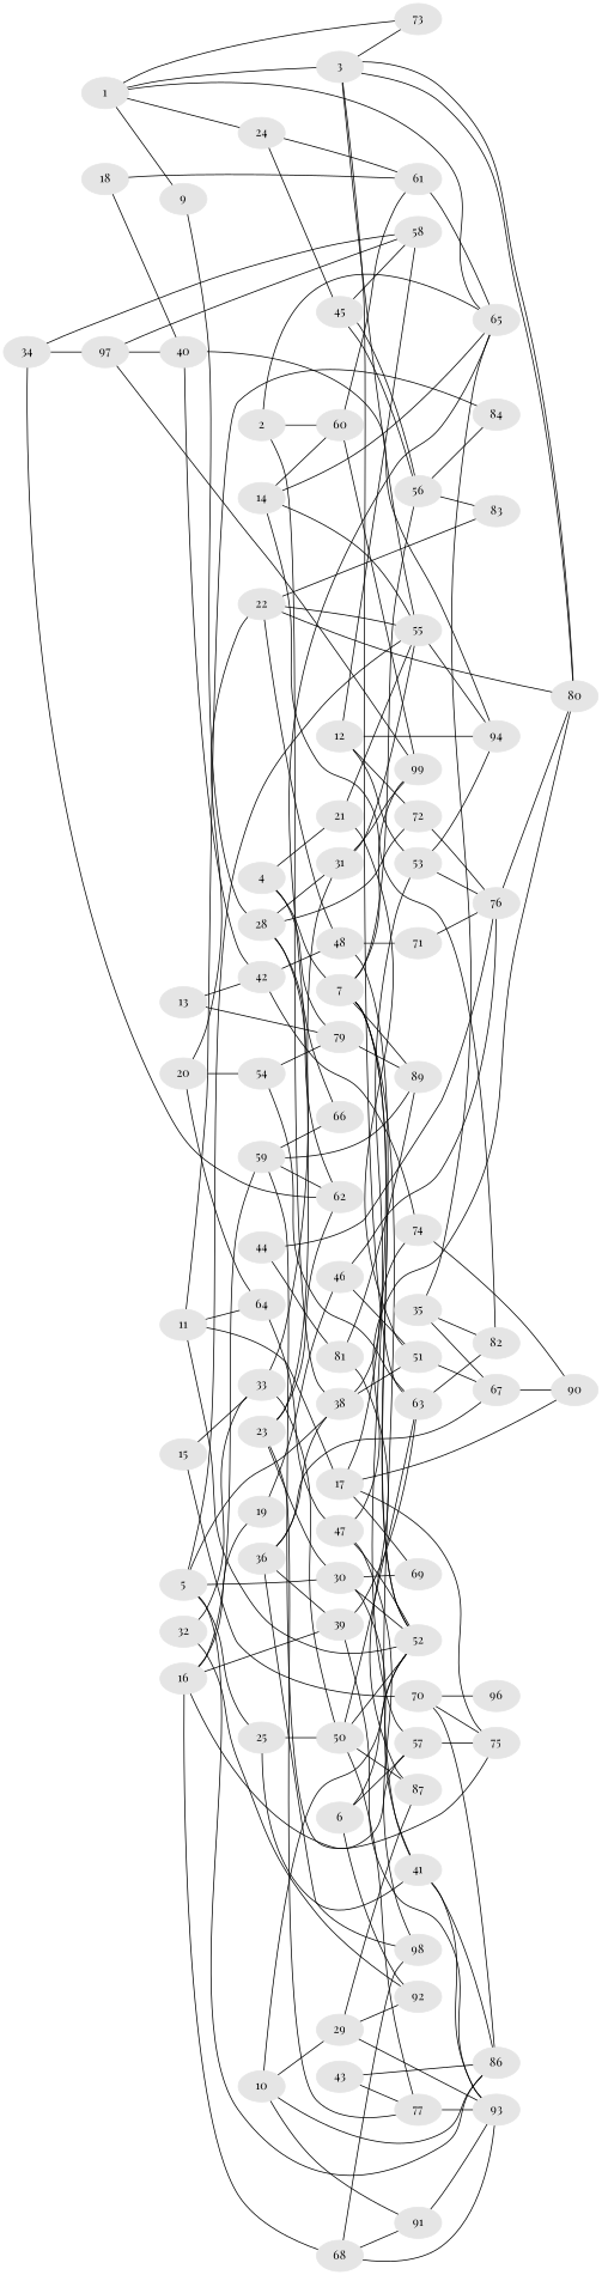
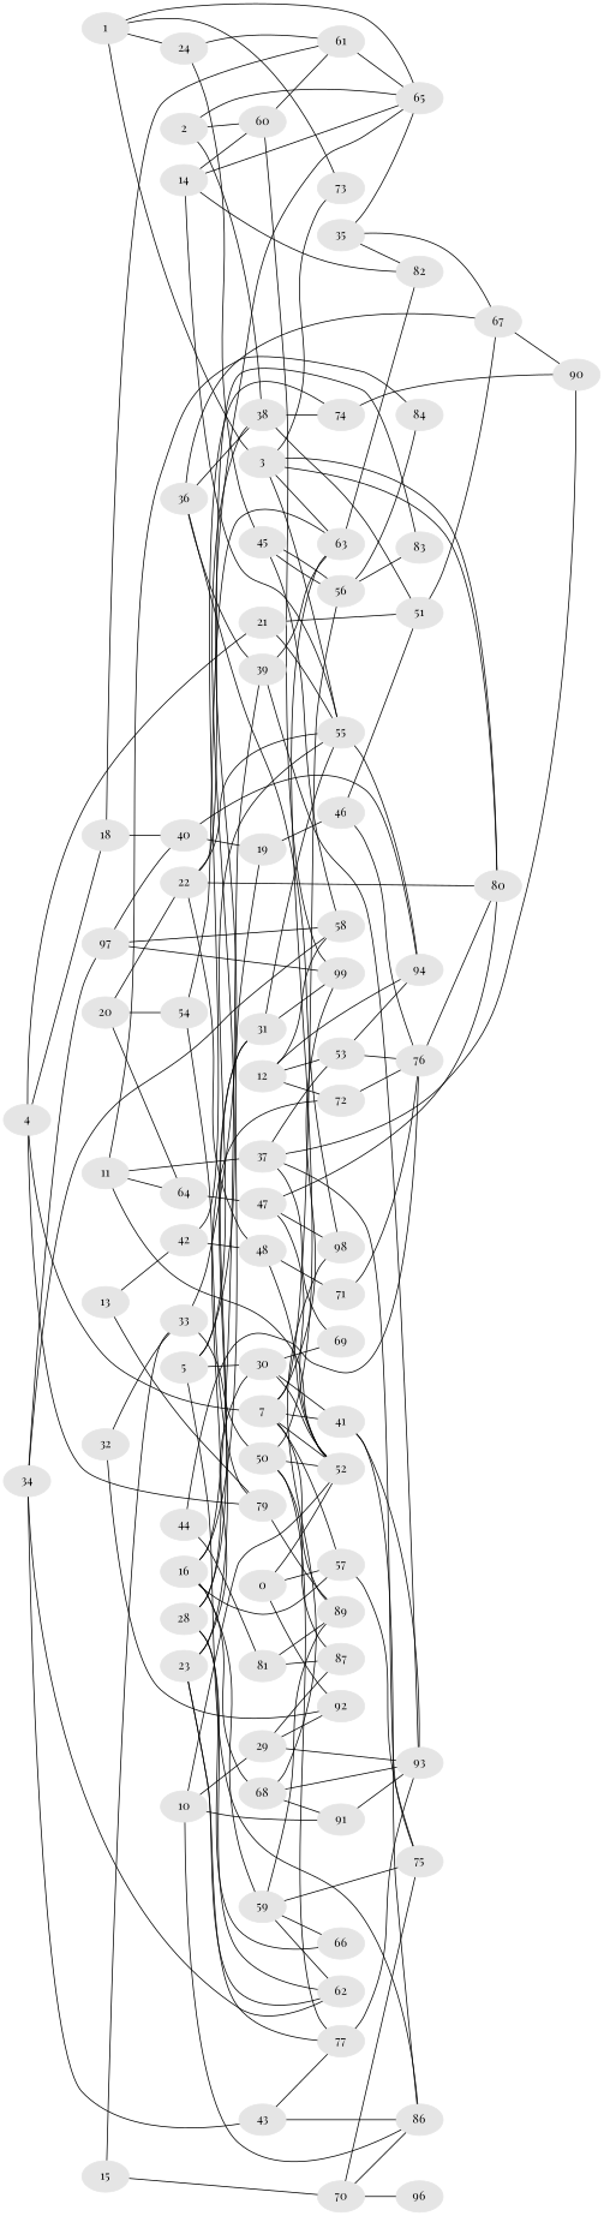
  graph {
    fontname="Playfair Display"
    rankdir=LR
    node [color=gray90 fontname="Playfair Display" style=filled]
    edge [fontname="Playfair Display"]
    1
    3
-   9
    24
    65
    73
    55
    63
    80
    28
    61
    45
    2
    38
    60
    51
    74
    n18 [label=99]
    94
    82
    4
    7
    18
    21
    79
    52
    57
    41
    56
    89
    40
    5
-   25
    30
    86
    50
    69
-   6
+   6 [label=0]
    92
    75
    93
    84
    83
    11
-   17
+   17 [label=37]
    64
    54
    72
    31
    62
    66
    10
    29
    91
    87
    53
    90
    47
    12
    58
    76
    13
    42
    48
    n65 [label=98]
    14
    15
    33
    70
    96
    16
    19
    39
    59
    68
    46
    20
    22
    67
    71
    23
    77
    44
    81
    32
    34
    n87 [label=97]
    43
    35
    36
    1 -- 3
-   1 -- 9
    1 -- 24
    1 -- 65
    1 -- 73
    3 -- 73
    3 -- 55
    3 -- 63
    3 -- 80
    3 -- 80
-   9 -- 28
    24 -- 61
    24 -- 45
    55 -- 94
    63 -- 82
    28 -- 72
    28 -- 31
    28 -- 62
    28 -- 66
    61 -- 65
    45 -- 56
    45 -- 56
    45 -- 58
    2 -- 65
    2 -- 38
    2 -- 60
    38 -- 51
    38 -- 74
    60 -- 61
    60 -- n18
    51 -- 67
    74 -- 90
    4 -- 7
+   4 -- 18
    4 -- 21
    4 -- 79
    7 -- n18
    7 -- 52
    7 -- 57
    7 -- 41
    7 -- 56
    7 -- 89
    18 -- 61
    18 -- 40
    21 -- 55
    21 -- 51
    79 -- 89
    57 -- 75
    41 -- 86
    41 -- 93
    56 -- 84
    56 -- 83
    40 -- 94
-   40 -- 42
+   40 -- 19
    5 -- 55
    5 -- 38
-   5 -- 25
    5 -- 30
    5 -- 86
-   25 -- 41
-   25 -- 50
    30 -- 52
    30 -- 41
    30 -- 69
    50 -- 63
    50 -- 52
    50 -- 87
    50 -- 77
    6 -- 52
    6 -- 57
    6 -- 92
    11 -- 52
    11 -- 84
    11 -- 17
    11 -- 64
    17 -- 69
    17 -- 75
    17 -- 53
    17 -- 90
    64 -- 47
    54 -- 63
    54 -- 79
    72 -- 76
    31 -- 55
    31 -- n18
    10 -- 52
    10 -- 86
    10 -- 29
    10 -- 91
    29 -- 92
    29 -- 93
    29 -- 87
    91 -- 93
    53 -- 94
    53 -- 76
    47 -- 80
    47 -- 52
    47 -- n65
    12 -- 94
    12 -- 72
    12 -- 53
    12 -- 58
    76 -- 80
    13 -- 79
    13 -- 42
    42 -- 74
    42 -- 48
    48 -- 52
    48 -- 71
    14 -- 65
    14 -- 55
    14 -- 60
    14 -- 82
    15 -- 33
    15 -- 70
    33 -- 65
    33 -- 50
    70 -- 86
    70 -- 75
    70 -- 96
    16 -- 57
    16 -- 19
    16 -- 39
    16 -- 59
    16 -- 68
    19 -- 46
    39 -- 63
    39 -- 93
    59 -- 89
    59 -- 75
    59 -- 62
    59 -- 66
    68 -- 93
    68 -- 91
    68 -- n65
    46 -- 51
    46 -- 76
    20 -- 64
    20 -- 54
    20 -- 22
    22 -- 55
    22 -- 80
    22 -- 83
    22 -- 48
    67 -- 90
    71 -- 76
    23 -- 30
    23 -- 31
    23 -- 62
    23 -- 77
    77 -- 93
    44 -- 76
    44 -- 81
    81 -- 89
    81 -- 87
    32 -- 92
    32 -- 33
    34 -- 62
    34 -- 58
    34 -- n87
+   34 -- 43
    n87 -- n18
    n87 -- 40
    n87 -- 58
    43 -- 86
    43 -- 77
    35 -- 65
    35 -- 82
    35 -- 67
    36 -- 38
    36 -- n65
    36 -- 39
    36 -- 67
  }
